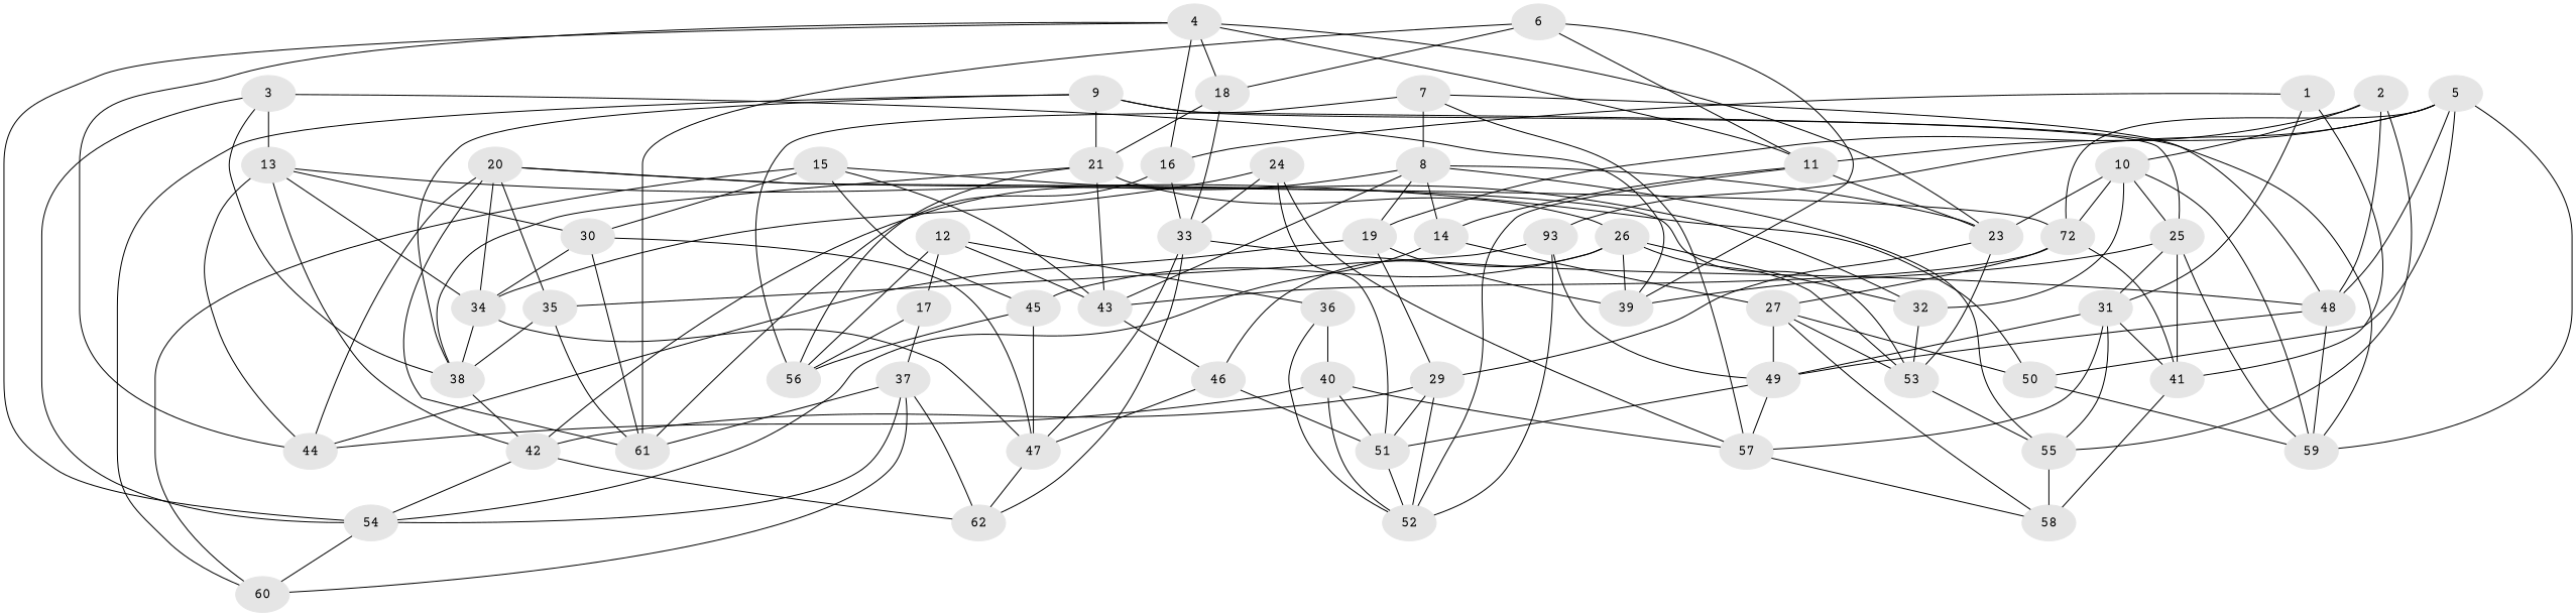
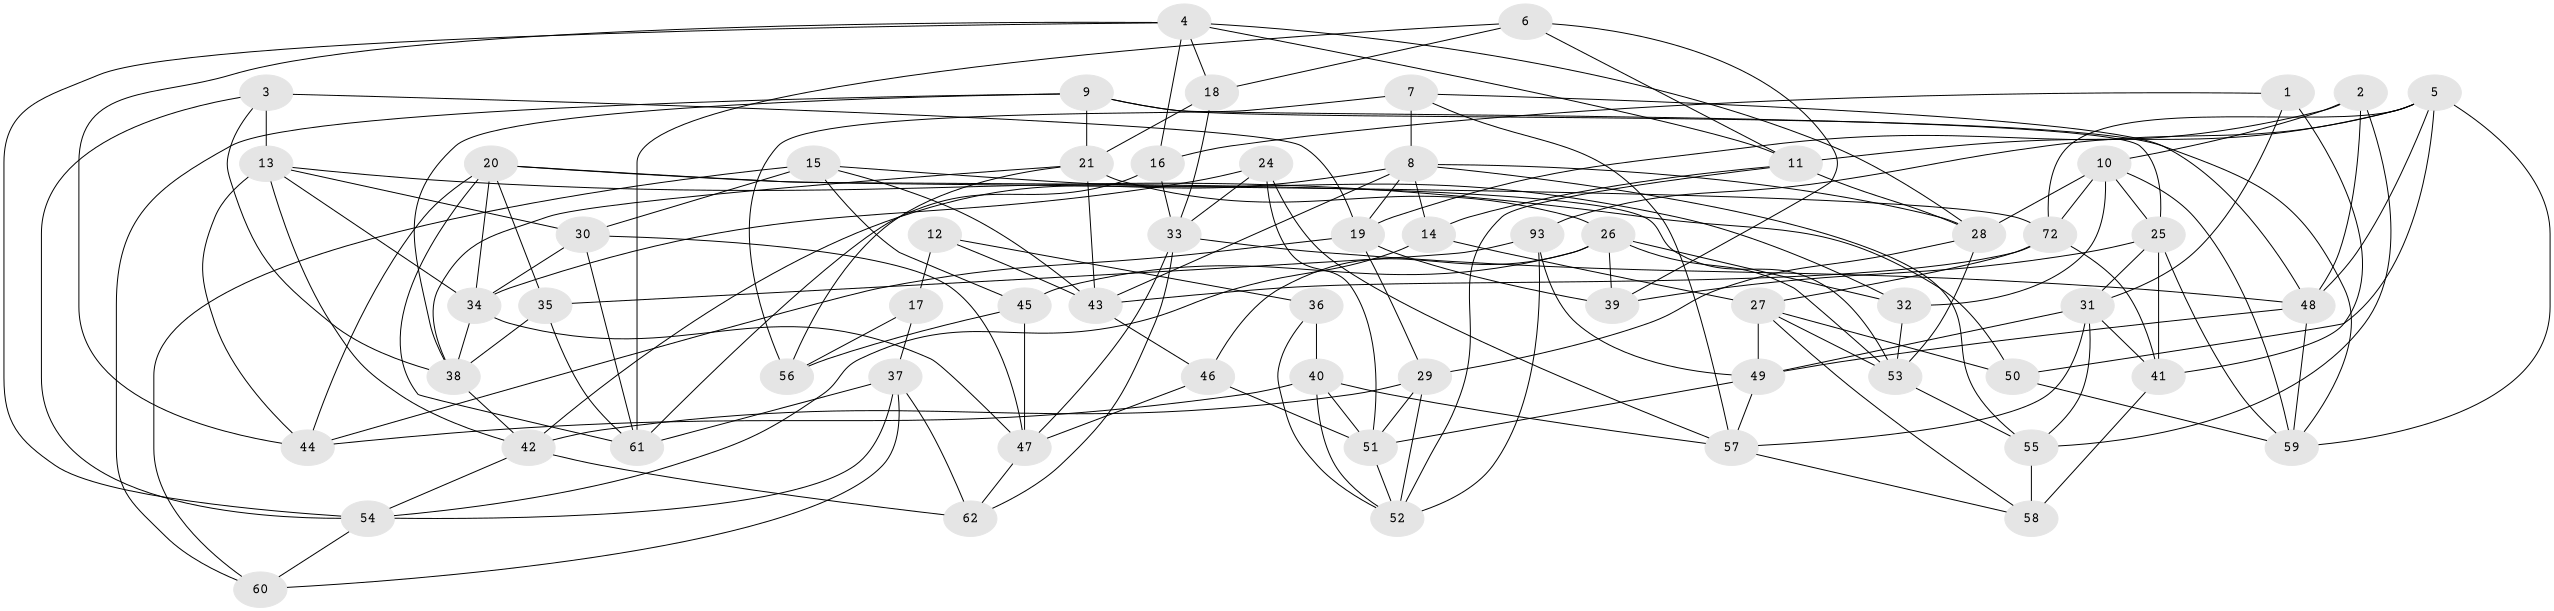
  graph {
    fontname="Courier Prime"
    node [color=gray90 fontname="Courier Prime" style=filled]
    edge [fontname="Courier Prime" weight=1.0]
    1
    16
    31
    41
    9
    38
    59
    21
    25
    60
    61
    33
    55
    57
    49
    58
    2
    10
    19
    48
-   28 [label=23]
+   28
    n22 [label=72]
    32
    44
    39
    29
    3
    13
    54
    50
    42
    30
    34
    4
    11
    18
    14
    52
    53
    5
    n41 [label=93]
    43
    27
    35
    6
    7
    8
    56
    62
    46
    26
    12
    17
    36
    37
    40
    47
    15
    45
    51
    20
    24
    1 -- 16
    1 -- 31
    1 -- 41
    16 -- 61
    16 -- 33
    31 -- 41
    31 -- 55
    31 -- 57
    31 -- 49
    41 -- 58 [weight=2.0]
    9 -- 38
    9 -- 59
    9 -- 21
    9 -- 25
    9 -- 60
    38 -- 42
    21 -- 38
    21 -- 43
    21 -- 56
    21 -- 26
    25 -- 31
    25 -- 41
    25 -- 59
    25 -- 39
    33 -- 48
    33 -- 62
    33 -- 47
    55 -- 58 [weight=2.0]
    57 -- 58
    49 -- 57
    49 -- 51
    2 -- 55
    2 -- 10
    2 -- 19
    2 -- 48
    10 -- 59
    10 -- 25
    10 -- 28
    10 -- n22
    10 -- 32
    19 -- 44
    19 -- 39
    19 -- 29
    48 -- 59
    48 -- 49
    28 -- 29
    28 -- 53
    n22 -- 41
    n22 -- 43
    n22 -- 27
    32 -- 53
    29 -- 42
    29 -- 52
    29 -- 51
    3 -- 38
-   3 -- 39
+   3 -- 19
    3 -- 13
    3 -- 54
    13 -- 44
    13 -- 50
    13 -- 42
    13 -- 30
    13 -- 34
    54 -- 60
    50 -- 59
    42 -- 54
    42 -- 62
    30 -- 61
    30 -- 34
    30 -- 47
    34 -- 38
    34 -- 47
    4 -- 16
    4 -- 28
    4 -- 44
    4 -- 54
    4 -- 11
    4 -- 18
    11 -- 28
    11 -- 14
    11 -- 52
    18 -- 21
    18 -- 33
    14 -- 54
    14 -- 27
    53 -- 55
    5 -- 59
    5 -- 48
    5 -- n22
    5 -- 50
    5 -- 11
    5 -- n41
    n41 -- 49
    n41 -- 52
    n41 -- 35
    43 -- 46
    27 -- 49
    27 -- 58
    27 -- 50
    27 -- 53
    35 -- 38
    35 -- 61
    6 -- 61
    6 -- 39
    6 -- 11
    6 -- 18
    7 -- 57
    7 -- 48
    7 -- 8
    7 -- 56 [weight=2.0]
    8 -- 55
    8 -- 19
    8 -- 28
    8 -- 42
    8 -- 14
    8 -- 43
    46 -- 47
    46 -- 51
    26 -- 32
    26 -- 39
    26 -- 53
    26 -- 46
    26 -- 45
    12 -- 43
-   12 -- 56
    12 -- 17
    12 -- 36
    17 -- 56
    17 -- 37 [weight=2.0]
    36 -- 52
    36 -- 40 [weight=2.0]
    37 -- 60
    37 -- 61
    37 -- 54
    37 -- 62
    40 -- 57
    40 -- 44
    40 -- 52
    40 -- 51
    47 -- 62
    15 -- 60
    15 -- 32
    15 -- 30 [weight=2.0]
    15 -- 43
    15 -- 45
    45 -- 56
    45 -- 47
    51 -- 52
    20 -- 61
    20 -- n22
    20 -- 44
    20 -- 34
    20 -- 53
    20 -- 35
    24 -- 33
    24 -- 57
    24 -- 34
    24 -- 51
  }
